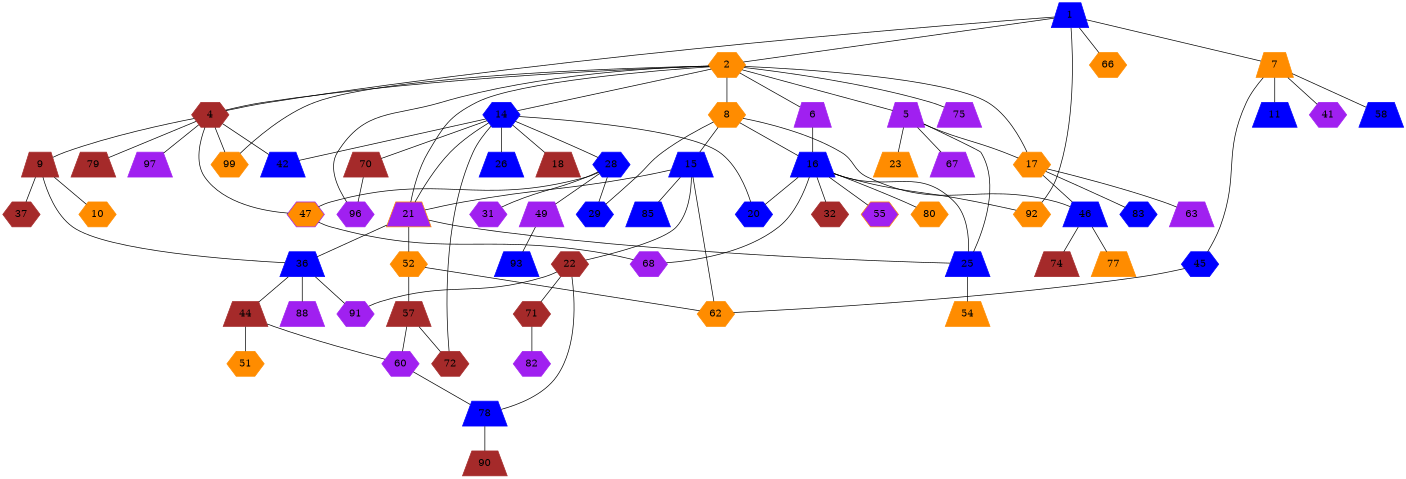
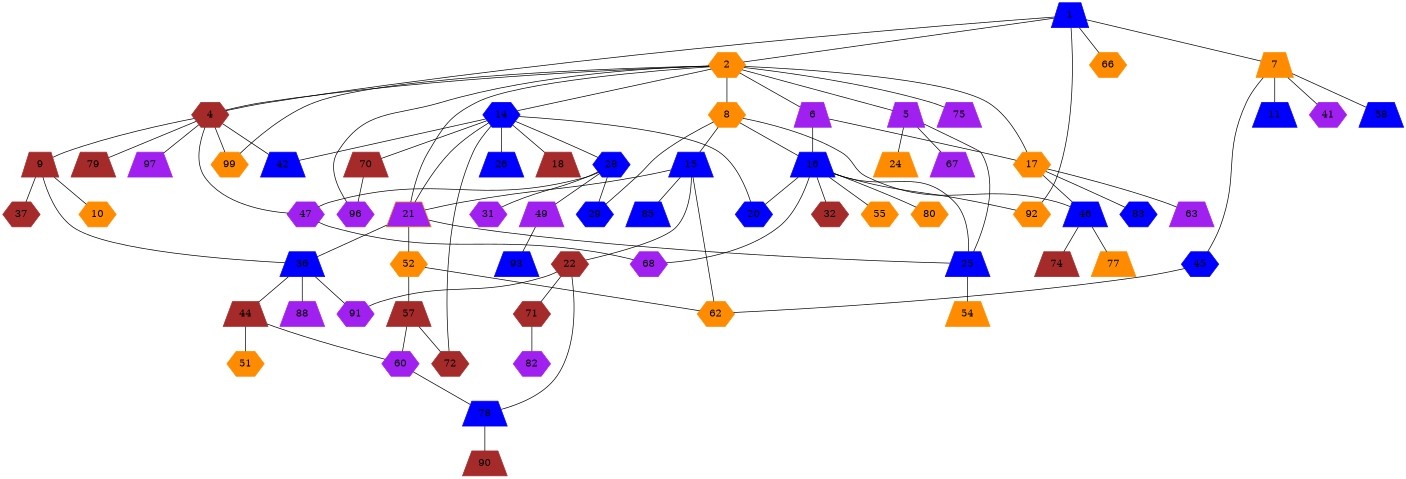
  graph {
    node [color=blue shape=trapezium style=filled]
    1 [super="+33"]
    2 [color=darkorange shape=hexagon super="+3"]
    4 [color=brown shape=hexagon super="+48"]
    7 [color=darkorange super="+34"]
    66 [color=darkorange shape=hexagon]
    92 [color=darkorange shape=hexagon]
    5 [color=purple super="+30"]
    6 [color=purple]
    8 [color=darkorange shape=hexagon]
    14 [shape=hexagon super="+19"]
    17 [color=darkorange shape=hexagon super="+69"]
    21 [color=darkorange fillcolor=purple super="+27"]
    75 [color=purple]
    96 [color=purple shape=hexagon]
    99 [color=darkorange shape=hexagon]
    9 [color=brown super="+12"]
    42 [super="+87"]
-   47 [color=purple shape=hexagon fillcolor=darkorange]
+   47 [color=purple shape=hexagon]
    79 [color=brown]
    97 [color=purple]
    11 [super="+43"]
    41 [color=purple shape=hexagon]
    45 [shape=hexagon]
    58
-   24 [color=darkorange label=23]
+   24 [color=darkorange]
    25 [super="+59"]
    67 [color=purple]
    16 [super="+38"]
    15 [super="+39"]
    29 [shape=hexagon super="+95"]
    46 [super="+53"]
    18 [color=brown]
    20 [shape=hexagon super="+23"]
    26 [super="+64"]
    28 [shape=hexagon super="+50"]
    70 [color=brown super="+84"]
    72 [color=brown shape=hexagon super="+76"]
    63 [color=purple]
    83 [shape=hexagon]
    36 [super="+40"]
    52 [color=darkorange shape=hexagon super="+73"]
    10 [color=darkorange shape=hexagon super="+13"]
    37 [color=brown shape=hexagon]
    68 [color=purple shape=hexagon]
    54 [color=darkorange]
    32 [color=brown shape=hexagon]
-   55 [color=darkorange shape=hexagon fillcolor=purple]
+   55 [color=darkorange shape=hexagon]
    80 [color=darkorange shape=hexagon super="+81"]
    62 [color=darkorange shape=hexagon]
    22 [color=brown shape=hexagon super="+56"]
    85
    74 [color=brown]
    77 [color=darkorange]
    91 [color=purple shape=hexagon super="+94"]
    44 [color=brown]
    88 [color=purple]
    31 [color=purple shape=hexagon super="+35"]
    49 [color=purple super="+86"]
    71 [color=brown shape=hexagon]
    78 [super="+89"]
    57 [color=brown]
    82 [color=purple shape=hexagon super="+100"]
    90 [color=brown]
    93
    51 [color=darkorange shape=hexagon super="+65"]
    60 [color=purple shape=hexagon super="+98"]
    1 -- 2
    1 -- 4
    1 -- 7
    1 -- 66
    1 -- 92
    2 -- 4
    2 -- 5
    2 -- 6
    2 -- 8
    2 -- 14
    2 -- 17
    2 -- 21
    2 -- 75
    2 -- 96
    2 -- 99
    4 -- 99
    4 -- 9
    4 -- 42
    4 -- 47
    4 -- 79
    4 -- 97
    7 -- 11
    7 -- 41
    7 -- 45
    7 -- 58
    5 -- 24
    5 -- 25
    5 -- 67
-   5 -- 17
+   6 -- 17
    6 -- 16
    8 -- 16
    8 -- 15
    8 -- 29
    8 -- 46
    14 -- 21
    14 -- 42
    14 -- 18
    14 -- 20
    14 -- 26
    14 -- 28
    14 -- 70
    14 -- 72
    17 -- 46
    17 -- 63
    17 -- 83
    21 -- 25
    21 -- 36
    21 -- 52
    9 -- 36
    9 -- 10
    9 -- 37
    47 -- 68
    45 -- 62
    25 -- 54
    16 -- 92
    16 -- 25
    16 -- 20
    16 -- 68
    16 -- 32
    16 -- 55
    16 -- 80
    15 -- 21
    15 -- 62
    15 -- 22
    15 -- 85
    46 -- 74
    46 -- 77
    28 -- 47
    28 -- 29
    28 -- 31
    28 -- 49
    70 -- 96
    36 -- 91
    36 -- 44
    36 -- 88
    52 -- 62
    52 -- 57
    22 -- 91
    22 -- 71
    22 -- 78
    44 -- 51
    44 -- 60
    49 -- 93
    71 -- 82
    78 -- 90
    57 -- 72
    57 -- 60
    60 -- 78
  }
